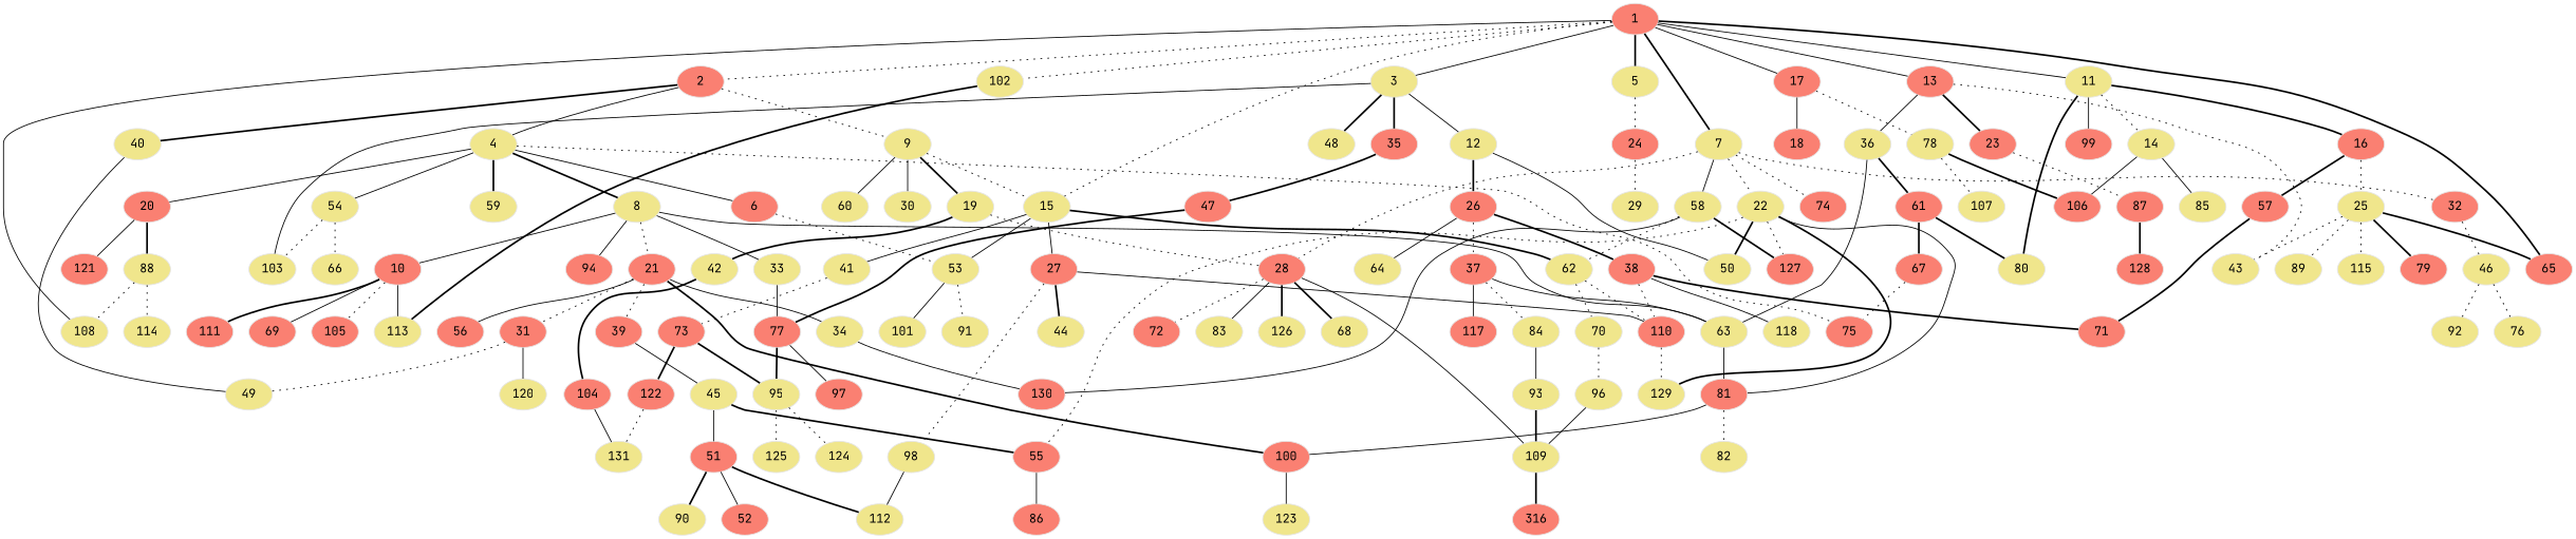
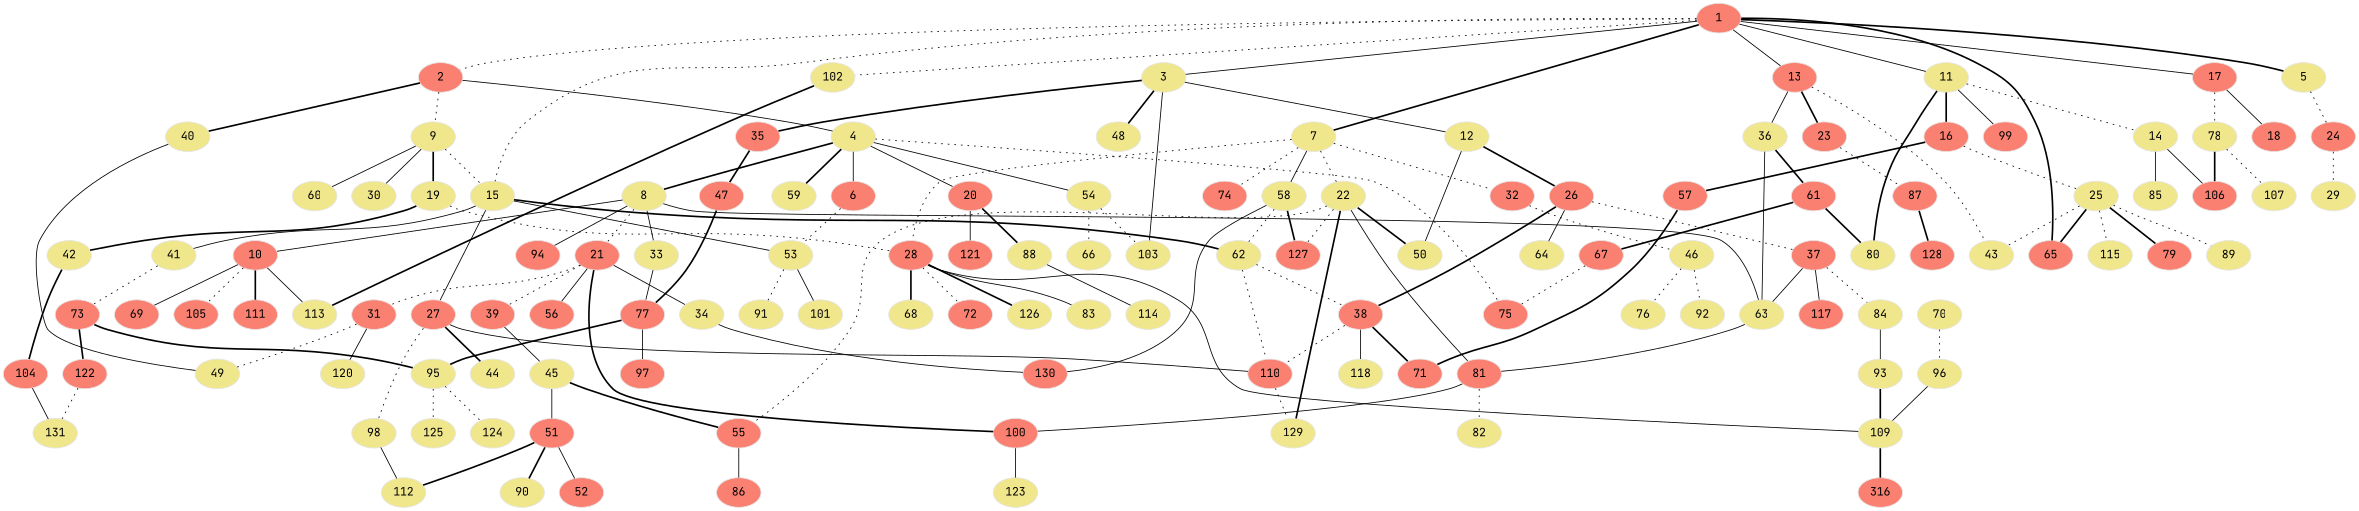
  graph {
    fontname="JetBrains Mono"
    node [color=gray90 fillcolor=khaki fontname="JetBrains Mono" style=filled]
    edge [fontname="JetBrains Mono" style=solid]
    1 [fillcolor=salmon]
    2 [fillcolor=salmon]
    3
    5
    7
    11
    13 [fillcolor=salmon]
    15
    17 [fillcolor=salmon]
    65 [fillcolor=salmon]
    102
-   108
    4
    9
    40
    12
    35 [fillcolor=salmon]
    48
    103
    24 [fillcolor=salmon]
    22
    28 [fillcolor=salmon]
    32 [fillcolor=salmon]
    58
    74 [fillcolor=salmon]
    14
    16 [fillcolor=salmon]
    80
    99 [fillcolor=salmon]
    23 [fillcolor=salmon]
    36
    43
    53
    27 [fillcolor=salmon]
    41
    62
    18 [fillcolor=salmon]
    78
    113
    6 [fillcolor=salmon]
    8
    20 [fillcolor=salmon]
    54
    59
    75 [fillcolor=salmon]
    19
    30
    60
    49
    26 [fillcolor=salmon]
    50
    47 [fillcolor=salmon]
    10 [fillcolor=salmon]
    21 [fillcolor=salmon]
    33
    63
    94 [fillcolor=salmon]
    88
    121 [fillcolor=salmon]
    66
    29
    91
    101
    55 [fillcolor=salmon]
    81 [fillcolor=salmon]
    127 [fillcolor=salmon]
    129
    68
    72 [fillcolor=salmon]
    83
    109
    126
    46
    130 [fillcolor=salmon]
    69 [fillcolor=salmon]
    105 [fillcolor=salmon]
    111 [fillcolor=salmon]
    31 [fillcolor=salmon]
    34
    39 [fillcolor=salmon]
    56 [fillcolor=salmon]
    100 [fillcolor=salmon]
    77 [fillcolor=salmon]
    42
    85
    106 [fillcolor=salmon]
    25
    57 [fillcolor=salmon]
    37 [fillcolor=salmon]
    38 [fillcolor=salmon]
    64
    87 [fillcolor=salmon]
    61 [fillcolor=salmon]
    44
    98
    110 [fillcolor=salmon]
    73 [fillcolor=salmon]
    70
    79 [fillcolor=salmon]
    89
    115
    71 [fillcolor=salmon]
    107
    104 [fillcolor=salmon]
    114
    120
    45
    123
    86 [fillcolor=salmon]
    82
    128 [fillcolor=salmon]
    84
    117 [fillcolor=salmon]
    118
    112
    n116 [fillcolor=salmon label=316]
    76
    92
    95
    97 [fillcolor=salmon]
    67 [fillcolor=salmon]
    93
    51 [fillcolor=salmon]
    122 [fillcolor=salmon]
    131
    52 [fillcolor=salmon]
    90
    96
    124
    125
    1 -- 2 [style=dotted]
    1 -- 3
    1 -- 5 [style=bold]
    1 -- 7 [style=bold]
    1 -- 11
    1 -- 13
    1 -- 15 [style=dotted]
    1 -- 17
    1 -- 65 [style=bold]
    1 -- 102 [style=dotted]
-   1 -- 108
    2 -- 4
    2 -- 9 [style=dotted]
    2 -- 40 [style=bold]
    3 -- 12
    3 -- 35 [style=bold]
    3 -- 48 [style=bold]
    3 -- 103
    5 -- 24 [style=dotted]
    7 -- 22 [style=dotted]
    7 -- 28 [style=dotted]
    7 -- 32 [style=dotted]
    7 -- 58
    7 -- 74 [style=dotted]
    11 -- 14 [style=dotted]
    11 -- 16 [style=bold]
    11 -- 80 [style=bold]
    11 -- 99
    13 -- 23 [style=bold]
    13 -- 36
    13 -- 43 [style=dotted]
    15 -- 53
    15 -- 27
    15 -- 41
    15 -- 62 [style=bold]
    17 -- 18
    17 -- 78 [style=dotted]
    102 -- 113 [style=bold]
    4 -- 6
    4 -- 8 [style=bold]
    4 -- 20
    4 -- 54
    4 -- 59 [style=bold]
    4 -- 75 [style=dotted]
    9 -- 15 [style=dotted]
    9 -- 19 [style=bold]
    9 -- 30
    9 -- 60
    40 -- 49
    12 -- 26 [style=bold]
    12 -- 50
    35 -- 47 [style=bold]
    24 -- 29 [style=dotted]
    22 -- 50 [style=bold]
    22 -- 55 [style=dotted]
    22 -- 81
    22 -- 127 [style=dotted]
    22 -- 129 [style=bold]
    28 -- 68 [style=bold]
    28 -- 72 [style=dotted]
    28 -- 83
    28 -- 109
    28 -- 126 [style=bold]
    32 -- 46 [style=dotted]
    58 -- 62 [style=dotted]
    58 -- 127 [style=bold]
    58 -- 130
    14 -- 85
    14 -- 106
    16 -- 25 [style=dotted]
    16 -- 57 [style=bold]
    23 -- 87 [style=dotted]
    36 -- 63
    36 -- 61 [style=bold]
    53 -- 91 [style=dotted]
    53 -- 101
    27 -- 44 [style=bold]
    27 -- 98 [style=dotted]
    27 -- 110
    41 -- 73 [style=dotted]
    62 -- 110 [style=dotted]
-   62 -- 70 [style=dotted]
+   62 -- 38 [style=dotted]
    78 -- 106 [style=bold]
    78 -- 107 [style=dotted]
    6 -- 53 [style=dotted]
    8 -- 10
    8 -- 21 [style=dotted]
    8 -- 33
    8 -- 63
    8 -- 94
    20 -- 88 [style=bold]
    20 -- 121
    54 -- 103 [style=dotted]
    54 -- 66 [style=dotted]
    19 -- 28 [style=dotted]
    19 -- 42 [style=bold]
    26 -- 37 [style=dotted]
    26 -- 38 [style=bold]
    26 -- 64
    47 -- 77 [style=bold]
    10 -- 113
    10 -- 69
    10 -- 105 [style=dotted]
    10 -- 111 [style=bold]
    21 -- 31 [style=dotted]
    21 -- 34
    21 -- 39 [style=dotted]
    21 -- 56
    21 -- 100 [style=bold]
    33 -- 77
    63 -- 81
-   88 -- 108 [style=dotted]
-   88 -- 114 [style=dotted]
+   88 -- 114
    55 -- 86
    81 -- 100
    81 -- 82 [style=dotted]
    109 -- n116 [style=bold]
    46 -- 76 [style=dotted]
    46 -- 92 [style=dotted]
    31 -- 49 [style=dotted]
    31 -- 120
    34 -- 130
    39 -- 45
    100 -- 123
    77 -- 95 [style=bold]
    77 -- 97
    42 -- 104 [style=bold]
    25 -- 65 [style=bold]
    25 -- 43 [style=dotted]
    25 -- 79 [style=bold]
    25 -- 89 [style=dotted]
    25 -- 115 [style=dotted]
    57 -- 71 [style=bold]
    37 -- 63
    37 -- 84 [style=dotted]
    37 -- 117
    38 -- 110 [style=dotted]
    38 -- 71 [style=bold]
    38 -- 118
    87 -- 128 [style=bold]
    61 -- 80 [style=bold]
    61 -- 67 [style=bold]
    98 -- 112
    110 -- 129 [style=dotted]
    73 -- 95 [style=bold]
    73 -- 122 [style=bold]
    70 -- 96 [style=dotted]
    104 -- 131
    45 -- 55 [style=bold]
    45 -- 51
    84 -- 93
    95 -- 124 [style=dotted]
    95 -- 125 [style=dotted]
    67 -- 75 [style=dotted]
    93 -- 109 [style=bold]
    51 -- 112 [style=bold]
    51 -- 52
    51 -- 90 [style=bold]
    122 -- 131 [style=dotted]
    96 -- 109
  }
